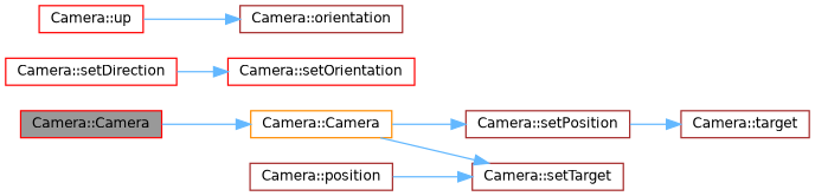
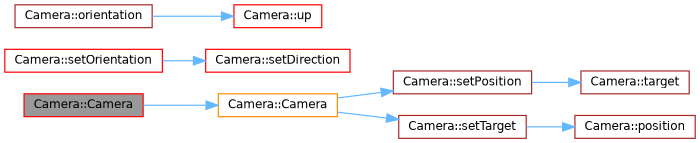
  digraph {
    fontname="DejaVu Sans"
    rankdir=LR
    node [color=brown fillcolor=white fontname="DejaVu Sans" fontsize=10 shape=box style=filled]
    edge [color=steelblue1 fontname="DejaVu Sans" fontsize=10 labelfontname=Helvetica labelfontsize=10 style=solid]
    n1 [color=red fillcolor=grey60 fontcolor=black height=0.2 label="Camera::Camera" width=0.4]
    n2 [color=darkorange height=0.2 label="Camera::Camera" width=0.4]
    n3 [height=0.2 label="Camera::setPosition" width=0.4]
    n4 [height=0.2 label="Camera::setTarget" width=0.4]
    n5 [height=0.2 label="Camera::target" width=0.4]
    n6 [height=0.2 label="Camera::position" width=0.4]
    n7 [color=red height=0.2 label="Camera::setDirection" width=0.4]
    n8 [color=red height=0.2 label="Camera::setOrientation" width=0.4]
    n9 [color=red height=0.2 label="Camera::up" width=0.4]
    n10 [height=0.2 label="Camera::orientation" width=0.4]
    n1 -> n2
    n2 -> n3
    n2 -> n4
    n3 -> n5
-   n6 -> n4
-   n7 -> n8
-   n9 -> n10
+   n4 -> n6
+   n8 -> n7
+   n10 -> n9
  }
